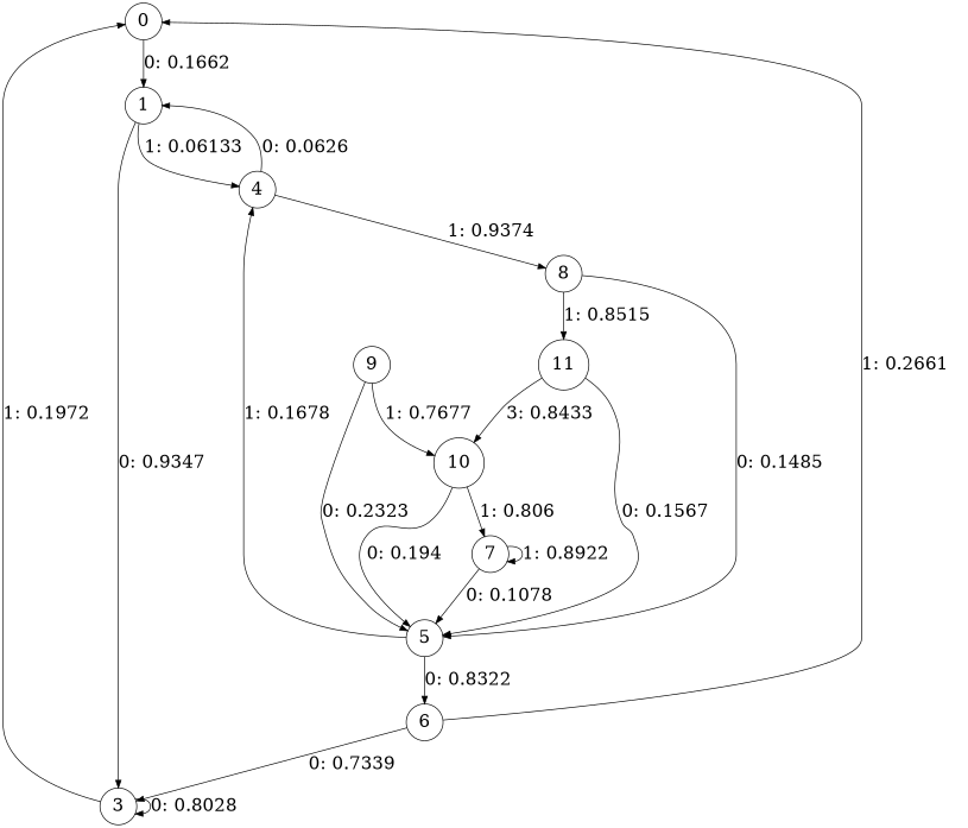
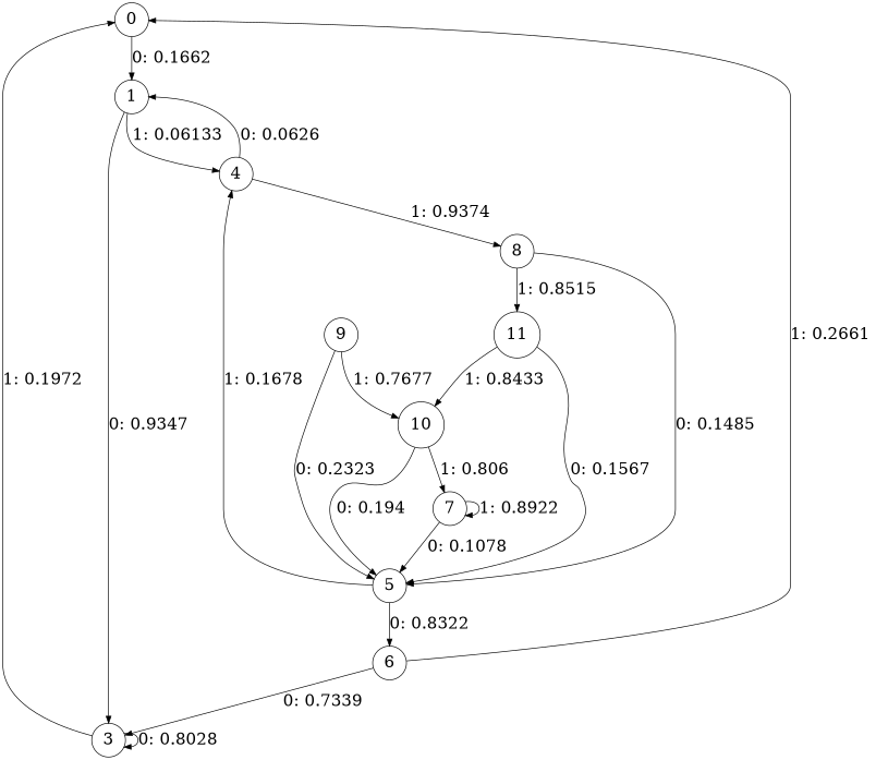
  digraph {
    node [fontsize=24 shape=circle]
    edge [fontsize=24]
    0
    1
    3
    4
    8
    5
    6
    9
    10
    11
    7
    0 -> 1 [label="0: 0.1662   "]
    1 -> 3 [label="0: 0.9347   "]
    1 -> 4 [label="1: 0.06133  "]
    3 -> 0 [label="1: 0.1972   "]
    3 -> 3 [label="0: 0.8028   "]
    4 -> 1 [label="0: 0.0626   "]
    4 -> 8 [label="1: 0.9374   "]
    8 -> 5 [label="0: 0.1485   "]
    8 -> 11 [label="1: 0.8515   "]
    5 -> 4 [label="1: 0.1678   "]
    5 -> 6 [label="0: 0.8322   "]
    6 -> 0 [label="1: 0.2661   "]
    6 -> 3 [label="0: 0.7339   "]
    9 -> 5 [label="0: 0.2323   "]
    9 -> 10 [label="1: 0.7677   "]
    10 -> 5 [label="0: 0.194    "]
    10 -> 7 [label="1: 0.806    "]
    11 -> 5 [label="0: 0.1567   "]
-   11 -> 10 [label="3: 0.8433   "]
+   11 -> 10 [label="1: 0.8433   "]
    7 -> 5 [label="0: 0.1078   "]
    7 -> 7 [label="1: 0.8922   "]
  }
